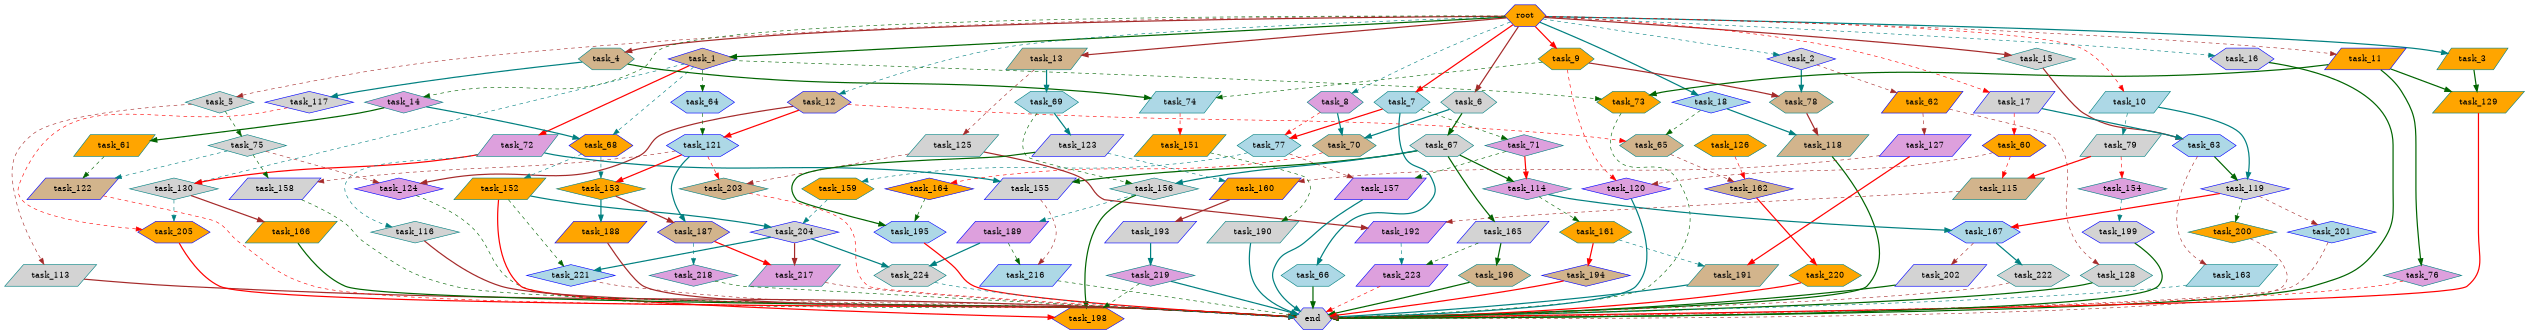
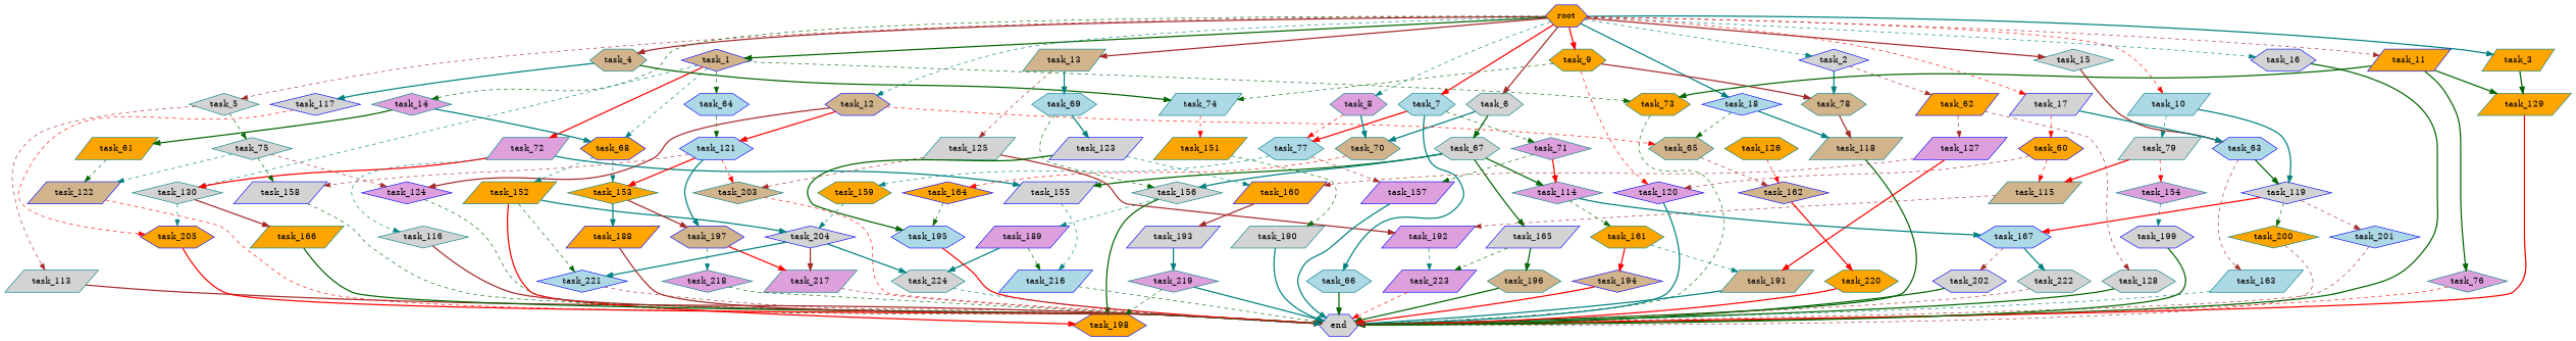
  digraph {
    node [color=teal fillcolor=lightgrey shape=hexagon style=filled]
    edge [color=teal style=bold]
    root [color=blue fillcolor=orange]
    task_1 [color=blue fillcolor=tan shape=diamond]
    task_2 [color=blue shape=diamond]
    task_3 [fillcolor=orange shape=parallelogram]
    task_4 [fillcolor=tan]
    task_5 [shape=diamond]
    task_6
    task_7 [fillcolor=lightblue]
    task_8 [fillcolor=plum]
    task_9 [fillcolor=orange]
    task_10 [fillcolor=lightblue shape=parallelogram]
    task_11 [color=blue fillcolor=orange shape=parallelogram]
    task_12 [color=blue fillcolor=tan]
    task_13 [fillcolor=tan shape=parallelogram]
    task_14 [fillcolor=plum shape=diamond]
    task_15 [shape=diamond]
    task_16 [color=blue]
    task_17 [color=blue shape=parallelogram]
    task_18 [color=blue fillcolor=lightblue shape=diamond]
    task_64 [color=blue fillcolor=lightblue]
    task_68 [color=blue fillcolor=orange]
    task_72 [fillcolor=plum shape=parallelogram]
    task_73 [fillcolor=orange]
    task_130 [shape=diamond]
    task_62 [color=blue fillcolor=orange shape=parallelogram]
    task_78 [fillcolor=tan]
    task_129 [fillcolor=orange shape=parallelogram]
    task_74 [fillcolor=lightblue shape=parallelogram]
    task_117 [color=blue shape=diamond]
    task_75 [shape=diamond]
    task_113 [shape=parallelogram]
    task_67
    task_70 [fillcolor=tan]
    task_66 [fillcolor=lightblue]
    task_71 [fillcolor=plum shape=diamond]
    task_77 [fillcolor=lightblue]
    task_120 [color=blue fillcolor=plum shape=diamond]
    task_79 [shape=parallelogram]
    task_119 [color=blue shape=diamond]
    task_76 [fillcolor=plum shape=diamond]
    task_65 [fillcolor=tan]
    task_121 [color=blue fillcolor=lightblue]
    task_124 [color=blue fillcolor=plum shape=diamond]
    task_69 [fillcolor=lightblue]
    task_125 [shape=parallelogram]
    task_61 [fillcolor=orange shape=parallelogram]
    task_63 [color=blue fillcolor=lightblue]
    end [color=blue]
    task_60 [color=blue fillcolor=orange]
    task_118 [fillcolor=tan shape=parallelogram]
    task_152 [fillcolor=orange shape=parallelogram]
    task_153 [fillcolor=orange shape=diamond]
    task_155 [color=blue shape=parallelogram]
    task_116 [shape=diamond]
    task_205 [color=blue fillcolor=orange]
    task_166 [fillcolor=orange shape=parallelogram]
    task_127 [color=blue fillcolor=plum shape=parallelogram]
    task_128
    task_151 [fillcolor=orange shape=parallelogram]
    task_122 [color=blue fillcolor=tan shape=parallelogram]
    task_158 [color=blue shape=parallelogram]
    task_114 [fillcolor=plum shape=diamond]
    task_156 [shape=diamond]
    task_165 [color=blue shape=parallelogram]
    task_164 [color=blue fillcolor=orange shape=diamond]
    task_157 [color=blue fillcolor=plum shape=parallelogram]
    task_159 [fillcolor=orange]
    task_115 [fillcolor=tan shape=parallelogram]
    task_154 [fillcolor=plum shape=diamond]
    task_167 [color=blue fillcolor=lightblue]
    task_200 [fillcolor=orange shape=diamond]
    task_201 [color=blue fillcolor=lightblue shape=diamond]
    task_162 [color=blue fillcolor=tan shape=diamond]
-   task_197 [color=blue fillcolor=tan label=task_187]
+   task_197 [color=blue fillcolor=tan]
    task_203 [fillcolor=tan shape=diamond]
    task_123 [color=blue shape=parallelogram]
    task_192 [color=blue fillcolor=plum shape=parallelogram]
    task_163 [fillcolor=lightblue shape=parallelogram]
    task_126 [fillcolor=orange]
    task_160 [color=blue fillcolor=orange shape=parallelogram]
    task_191 [fillcolor=tan shape=parallelogram]
    task_220 [fillcolor=orange]
    task_161 [fillcolor=orange]
    task_216 [color=blue fillcolor=lightblue shape=parallelogram]
    task_198 [color=blue fillcolor=orange]
    task_189 [color=blue fillcolor=plum shape=parallelogram]
    task_196 [fillcolor=tan]
    task_223 [color=blue fillcolor=plum shape=parallelogram]
    task_204 [color=blue shape=diamond]
    task_221 [color=blue fillcolor=lightblue shape=diamond]
    task_188 [color=blue fillcolor=orange shape=parallelogram]
    task_195 [color=blue fillcolor=lightblue]
    task_190 [shape=parallelogram]
    task_199 [color=blue]
    task_194 [color=blue fillcolor=tan shape=diamond]
-   task_202 [color=blue shape=parallelogram]
+   task_202 [color=blue]
    task_222
    task_217 [fillcolor=plum shape=parallelogram]
    task_218 [fillcolor=plum shape=diamond]
    task_193 [color=blue shape=parallelogram]
    task_224
    task_219 [fillcolor=plum shape=diamond]
    root -> task_1 [color=darkgreen]
    root -> task_2 [style=dashed]
    root -> task_3
    root -> task_4 [color=brown]
    root -> task_5 [color=brown style=dashed]
    root -> task_6 [color=brown]
    root -> task_7 [color=red]
    root -> task_8 [style=dashed]
    root -> task_9 [color=red]
    root -> task_10 [color=red style=dashed]
    root -> task_11 [color=brown style=dashed]
    root -> task_12 [style=dashed]
    root -> task_13 [color=brown]
    root -> task_14 [color=darkgreen style=dashed]
    root -> task_15 [color=brown]
    root -> task_16 [style=dashed]
    root -> task_17 [color=red style=dashed]
    root -> task_18
    task_1 -> task_64 [color=darkgreen style=dashed]
    task_1 -> task_68 [style=dashed]
    task_1 -> task_72 [color=red]
    task_1 -> task_73 [color=darkgreen style=dashed]
    task_1 -> task_130 [style=dashed]
    task_2 -> task_62 [color=brown style=dashed]
    task_2 -> task_78
    task_3 -> task_129 [color=darkgreen]
    task_4 -> task_74 [color=darkgreen]
    task_4 -> task_117
    task_5 -> task_75 [color=darkgreen style=dashed]
    task_5 -> task_113 [color=brown style=dashed]
    task_6 -> task_67 [color=darkgreen]
    task_6 -> task_70
    task_7 -> task_66
    task_7 -> task_71 [color=darkgreen style=dashed]
    task_7 -> task_77 [color=red]
    task_8 -> task_70
    task_8 -> task_77 [color=red style=dashed]
    task_9 -> task_78 [color=brown]
    task_9 -> task_74 [color=darkgreen style=dashed]
    task_9 -> task_120 [color=red style=dashed]
    task_10 -> task_79 [style=dashed]
    task_10 -> task_119
    task_11 -> task_73 [color=darkgreen]
    task_11 -> task_129 [color=darkgreen]
    task_11 -> task_76 [color=darkgreen]
    task_12 -> task_65 [color=red style=dashed]
    task_12 -> task_121 [color=red]
    task_12 -> task_124 [color=brown]
    task_13 -> task_69
    task_13 -> task_125 [color=brown style=dashed]
    task_14 -> task_68
    task_14 -> task_61 [color=darkgreen]
    task_15 -> task_63 [color=brown]
    task_16 -> end [color=darkgreen]
    task_17 -> task_63
    task_17 -> task_60 [color=red style=dashed]
    task_18 -> task_65 [color=darkgreen style=dashed]
    task_18 -> task_118
    task_64 -> task_121 [color=darkgreen style=dashed]
    task_68 -> task_152 [style=dashed]
    task_68 -> task_153 [style=dashed]
    task_72 -> task_130 [color=red]
    task_72 -> task_155
    task_72 -> task_116 [style=dashed]
    task_73 -> end [color=darkgreen style=dashed]
    task_130 -> task_205 [style=dashed]
    task_130 -> task_166 [color=brown]
    task_62 -> task_127 [color=brown style=dashed]
    task_62 -> task_128 [color=brown style=dashed]
    task_78 -> task_118 [color=brown]
    task_129 -> end [color=red]
    task_74 -> task_151 [color=red style=dashed]
    task_117 -> task_205 [color=red style=dashed]
    task_75 -> task_124 [color=brown style=dashed]
    task_75 -> task_122 [style=dashed]
    task_75 -> task_158 [color=darkgreen style=dashed]
    task_113 -> end [color=brown]
    task_67 -> task_155 [color=darkgreen]
    task_67 -> task_114 [color=darkgreen]
    task_67 -> task_156
    task_67 -> task_165 [color=darkgreen]
    task_70 -> task_164 [color=red style=dashed]
    task_66 -> end [color=darkgreen]
    task_71 -> task_114 [color=red]
    task_71 -> task_157 [color=darkgreen style=dashed]
    task_77 -> task_157 [color=brown style=dashed]
    task_77 -> task_159 [style=dashed]
    task_120 -> end
    task_79 -> task_115 [color=red]
    task_79 -> task_154 [color=red style=dashed]
    task_119 -> task_167 [color=red]
    task_119 -> task_200 [color=darkgreen style=dashed]
    task_119 -> task_201 [color=brown style=dashed]
    task_76 -> end [color=red style=dashed]
    task_65 -> task_162 [color=brown style=dashed]
    task_121 -> task_153 [color=red]
    task_121 -> task_158 [color=brown style=dashed]
    task_121 -> task_197
    task_121 -> task_203 [color=red style=dashed]
    task_124 -> end [color=darkgreen style=dashed]
    task_69 -> task_156 [color=darkgreen style=dashed]
    task_69 -> task_123
    task_125 -> task_203 [color=brown style=dashed]
    task_125 -> task_192 [color=brown]
    task_61 -> task_122 [color=darkgreen style=dashed]
    task_63 -> task_119 [color=darkgreen]
    task_63 -> task_163 [color=brown style=dashed]
    task_60 -> task_120 [color=brown style=dashed]
    task_60 -> task_115 [color=red style=dashed]
    task_118 -> end [color=darkgreen]
    task_152 -> task_198 [color=red]
    task_152 -> task_204
    task_152 -> task_221 [color=darkgreen style=dashed]
    task_153 -> task_197 [color=brown]
    task_153 -> task_188
-   task_155 -> task_216 [color=brown style=dashed]
+   task_155 -> task_216 [style=dashed]
    task_116 -> end [color=brown]
    task_205 -> end [color=red]
    task_166 -> end [color=darkgreen]
    task_127 -> task_160 [color=brown style=dashed]
    task_127 -> task_191 [color=red]
    task_128 -> end [color=darkgreen]
    task_151 -> task_190 [color=darkgreen style=dashed]
    task_122 -> end [color=red style=dashed]
    task_158 -> end [color=darkgreen style=dashed]
    task_114 -> task_167
    task_114 -> task_161 [color=darkgreen style=dashed]
    task_156 -> task_198 [color=darkgreen]
    task_156 -> task_189 [style=dashed]
    task_165 -> task_196 [color=darkgreen]
    task_165 -> task_223 [color=darkgreen style=dashed]
    task_164 -> task_195 [color=darkgreen style=dashed]
    task_157 -> end
    task_159 -> task_204 [style=dashed]
    task_115 -> task_192 [color=brown style=dashed]
    task_154 -> task_199 [style=dashed]
    task_167 -> task_202 [color=brown style=dashed]
    task_167 -> task_222
    task_200 -> end [color=brown style=dashed]
    task_201 -> end [color=brown style=dashed]
    task_162 -> task_220 [color=red]
    task_197 -> task_217 [color=red]
    task_197 -> task_218 [style=dashed]
    task_203 -> end [color=red style=dashed]
    task_123 -> task_160 [style=dashed]
    task_123 -> task_195 [color=darkgreen]
    task_192 -> task_223 [style=dashed]
    task_163 -> end [style=dashed]
    task_126 -> task_162 [color=red style=dashed]
    task_160 -> task_193 [color=brown]
    task_191 -> end
    task_220 -> end [color=red]
    task_161 -> task_191 [style=dashed]
    task_161 -> task_194 [color=red]
    task_216 -> end [color=darkgreen style=dashed]
    task_189 -> task_216 [color=darkgreen style=dashed]
    task_189 -> task_224
    task_196 -> end [color=darkgreen]
    task_223 -> end [color=red style=dashed]
    task_204 -> task_221
    task_204 -> task_217 [color=brown]
    task_204 -> task_224
    task_221 -> end [color=brown style=dashed]
    task_188 -> end [color=brown]
    task_195 -> end [color=red]
    task_190 -> end
    task_199 -> end [color=darkgreen]
    task_194 -> end [color=red]
    task_202 -> end [color=darkgreen]
    task_222 -> end [color=brown style=dashed]
    task_217 -> end [color=brown style=dashed]
    task_218 -> end [color=darkgreen style=dashed]
    task_193 -> task_219
    task_224 -> end [style=dashed]
    task_219 -> end
    task_219 -> task_198 [color=darkgreen style=dashed]
  }
